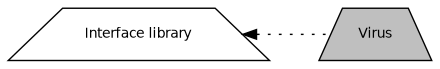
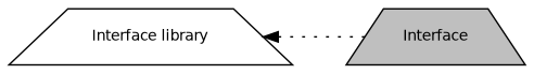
  digraph {
    rankdir=LR
    node [color=black fontname=Helvetica fontsize=10 shape=trapezium style=filled]
-   n1 [fillcolor=grey75 fontcolor=black height=0.2 label=Virus width=0.4]
+   n1 [fillcolor=grey75 fontcolor=black height=0.2 label=Interface width=0.4]
    n2 [fillcolor=white height=0.2 label="Interface library" width=0.4]
    n2 -> n1 [dir=back fontname=Helvetica fontsize=10 labelfontname=Helvetica labelfontsize=10 shape=plaintext style=dotted]
  }
